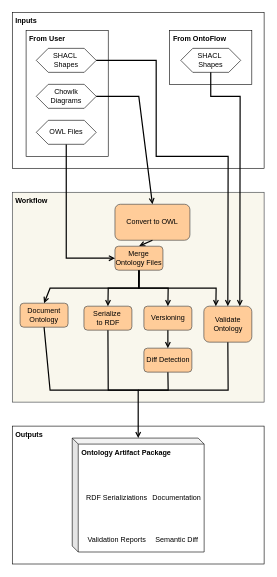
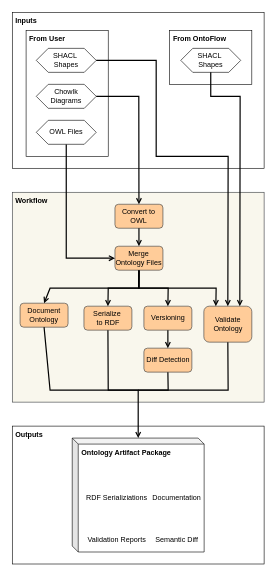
  <mxCell id="0" />
  <mxCell id="1" parent="0" />
  <mxCell id="2" value="&amp;nbsp;Inputs" style="rounded=0;whiteSpace=wrap;html=1;strokeWidth=1;fillColor=#ffffff;align=left;horizontal=1;verticalAlign=top;fontStyle=1" parent="1" vertex="1"><mxGeometry x="20" width="420" height="260" as="geometry" y="20" /></mxCell>
  <mxCell id="3" value="&amp;nbsp;From OntoFlow" style="rounded=0;whiteSpace=wrap;html=1;align=left;fontStyle=1;verticalAlign=top;" vertex="1" parent="1"><mxGeometry x="282.5" y="50" width="137" height="90" as="geometry" /></mxCell>
  <mxCell id="4" value="&amp;nbsp;From User" style="rounded=0;whiteSpace=wrap;html=1;align=left;fontStyle=1;verticalAlign=top;" vertex="1" parent="1"><mxGeometry x="43" y="50" width="137" height="210" as="geometry" /></mxCell>
  <mxCell id="5" value="&amp;nbsp;Workflow" style="rounded=0;whiteSpace=wrap;html=1;fillColor=#f9f7ed;strokeColor=#36393d;verticalAlign=top;align=left;fontStyle=1" parent="1" vertex="1"><mxGeometry x="20" y="320" width="420" height="350" as="geometry" /></mxCell>
  <mxCell id="6" value="Chowlk&lt;br&gt;Diagrams" style="shape=hexagon;perimeter=hexagonPerimeter2;whiteSpace=wrap;html=1;fixedSize=1;" parent="1" vertex="1"><mxGeometry x="60" y="140" width="100" height="40" as="geometry" /></mxCell>
  <mxCell id="7" value="SHACL&amp;nbsp;&lt;br&gt;Shapes" style="shape=hexagon;perimeter=hexagonPerimeter2;whiteSpace=wrap;html=1;fixedSize=1;" parent="1" vertex="1"><mxGeometry x="60" y="80" width="100" height="40" as="geometry" /></mxCell>
- <mxCell id="8" value="Convert to OWL" style="rounded=1;whiteSpace=wrap;html=1;fillColor=#ffcc99;strokeColor=#36393d;" parent="1" vertex="1"><mxGeometry x="191.25" y="340" width="125" height="60" as="geometry" /></mxCell>
+ <mxCell id="8" value="Convert to OWL" style="rounded=1;whiteSpace=wrap;html=1;fillColor=#ffcc99;strokeColor=#36393d;" parent="1" vertex="1"><mxGeometry x="191.25" y="340" width="80" height="40" as="geometry" /></mxCell>
  <mxCell id="9" value="Document&lt;br&gt;Ontology" style="rounded=1;whiteSpace=wrap;html=1;fillColor=#ffcc99;strokeColor=#36393d;" parent="1" vertex="1"><mxGeometry x="33" y="505" width="80" height="40" as="geometry" /></mxCell>
  <mxCell id="10" value="Validate&lt;br&gt;Ontology" style="rounded=1;whiteSpace=wrap;html=1;fillColor=#ffcc99;strokeColor=#36393d;" parent="1" vertex="1"><mxGeometry x="339.5" y="510" width="80" height="60" as="geometry" /></mxCell>
  <mxCell id="11" value="Serialize&amp;nbsp;&lt;br&gt;to RDF" style="rounded=1;whiteSpace=wrap;html=1;fillColor=#ffcc99;strokeColor=#36393d;" parent="1" vertex="1"><mxGeometry x="139.5" y="510" width="80" height="40" as="geometry" /></mxCell>
  <mxCell id="12" value="Versioning" style="rounded=1;whiteSpace=wrap;html=1;strokeColor=#36393d;fillColor=#ffcc99;" parent="1" vertex="1"><mxGeometry x="239.5" y="510" width="80" height="40" as="geometry" /></mxCell>
  <mxCell id="13" value="Diff Detection" style="rounded=1;whiteSpace=wrap;html=1;fillColor=#ffcc99;strokeColor=#36393d;" parent="1" vertex="1"><mxGeometry x="239.5" y="580" width="80" height="40" as="geometry" /></mxCell>
  <mxCell id="14" value="" style="endArrow=open;html=1;exitX=0.5;exitY=1;exitDx=0;exitDy=0;entryX=0.5;entryY=0;entryDx=0;entryDy=0;strokeWidth=2;endFill=0;" parent="1" source="8" target="17" edge="1"><mxGeometry width="50" height="50" relative="1" as="geometry"><mxPoint x="189" y="300" as="sourcePoint" /><mxPoint x="189" y="330" as="targetPoint" /></mxGeometry></mxCell>
  <mxCell id="15" value="" style="endArrow=open;html=1;exitX=0.5;exitY=1;exitDx=0;exitDy=0;entryX=0.5;entryY=0;entryDx=0;entryDy=0;strokeWidth=2;endFill=0;rounded=0;" parent="1" source="17" edge="1"><mxGeometry width="50" height="50" relative="1" as="geometry"><mxPoint x="261.25" y="410" as="sourcePoint" /><mxPoint x="279.5" y="510" as="targetPoint" /><Array as="points"><mxPoint x="231" y="480" /><mxPoint x="280" y="480" /></Array></mxGeometry></mxCell>
  <mxCell id="16" value="" style="endArrow=open;html=1;exitX=0.5;exitY=1;exitDx=0;exitDy=0;strokeWidth=2;endFill=0;entryX=0.25;entryY=0;entryDx=0;entryDy=0;rounded=0;" parent="1" source="17" target="10" edge="1"><mxGeometry width="50" height="50" relative="1" as="geometry"><mxPoint x="271.25" y="420" as="sourcePoint" /><mxPoint x="380" y="490" as="targetPoint" /><Array as="points"><mxPoint x="231" y="480" /><mxPoint x="360" y="480" /></Array></mxGeometry></mxCell>
  <mxCell id="17" value="Merge Ontology Files" style="rounded=1;whiteSpace=wrap;html=1;fillColor=#ffcc99;strokeColor=#36393d;" parent="1" vertex="1"><mxGeometry x="191.25" y="410" width="80" height="40" as="geometry" /></mxCell>
  <mxCell id="18" value="" style="endArrow=open;html=1;strokeWidth=2;endFill=0;entryX=0.5;entryY=0;entryDx=0;entryDy=0;exitX=0.5;exitY=1;exitDx=0;exitDy=0;rounded=0;" parent="1" source="17" target="9" edge="1"><mxGeometry width="50" height="50" relative="1" as="geometry"><mxPoint x="231.25" y="450" as="sourcePoint" /><mxPoint x="83" y="510" as="targetPoint" /><Array as="points"><mxPoint x="231" y="480" /><mxPoint x="83" y="480" /></Array></mxGeometry></mxCell>
  <mxCell id="19" value="" style="endArrow=open;html=1;exitX=0.5;exitY=1;exitDx=0;exitDy=0;strokeWidth=2;endFill=0;entryX=0.5;entryY=0;entryDx=0;entryDy=0;rounded=0;" parent="1" source="17" target="11" edge="1"><mxGeometry width="50" height="50" relative="1" as="geometry"><mxPoint x="231.25" y="450" as="sourcePoint" /><mxPoint x="179.5" y="510" as="targetPoint" /><Array as="points"><mxPoint x="231" y="480" /><mxPoint x="180" y="480" /></Array></mxGeometry></mxCell>
  <mxCell id="20" value="" style="endArrow=open;html=1;exitX=0.5;exitY=1;exitDx=0;exitDy=0;entryX=0.5;entryY=0;entryDx=0;entryDy=0;strokeWidth=2;endFill=0;" parent="1" source="12" target="13" edge="1"><mxGeometry width="50" height="50" relative="1" as="geometry"><mxPoint x="241.25" y="390" as="sourcePoint" /><mxPoint x="241.25" y="420" as="targetPoint" /></mxGeometry></mxCell>
  <mxCell id="21" value="" style="endArrow=none;html=1;strokeWidth=2;endFill=0;rounded=0;exitX=0.5;exitY=1;exitDx=0;exitDy=0;" parent="1" source="11" edge="1"><mxGeometry width="50" height="50" relative="1" as="geometry"><mxPoint x="93" y="560" as="sourcePoint" /><mxPoint x="230" y="650" as="targetPoint" /><Array as="points"><mxPoint x="180" y="650" /><mxPoint x="230" y="650" /></Array></mxGeometry></mxCell>
  <mxCell id="22" value="" style="endArrow=none;html=1;strokeWidth=2;endFill=0;rounded=0;exitX=0.5;exitY=1;exitDx=0;exitDy=0;" parent="1" source="13" edge="1"><mxGeometry width="50" height="50" relative="1" as="geometry"><mxPoint x="189.5" y="560" as="sourcePoint" /><mxPoint x="230" y="650" as="targetPoint" /><Array as="points"><mxPoint x="280" y="650" /><mxPoint x="230" y="650" /></Array></mxGeometry></mxCell>
  <mxCell id="23" value="" style="endArrow=none;html=1;strokeWidth=2;endFill=0;rounded=0;exitX=0.5;exitY=1;exitDx=0;exitDy=0;" parent="1" source="10" edge="1"><mxGeometry width="50" height="50" relative="1" as="geometry"><mxPoint x="289.5" y="630" as="sourcePoint" /><mxPoint x="230" y="650" as="targetPoint" /><Array as="points"><mxPoint x="380" y="650" /><mxPoint x="230" y="650" /></Array></mxGeometry></mxCell>
  <mxCell id="24" value="" style="endArrow=open;html=1;exitX=1;exitY=0.5;exitDx=0;exitDy=0;entryX=0.5;entryY=0;entryDx=0;entryDy=0;strokeWidth=2;endFill=0;rounded=0;" parent="1" source="6" target="8" edge="1"><mxGeometry width="50" height="50" relative="1" as="geometry"><mxPoint x="241.25" y="370" as="sourcePoint" /><mxPoint x="241.25" y="400" as="targetPoint" /><Array as="points"><mxPoint x="231" y="160" /></Array></mxGeometry></mxCell>
  <mxCell id="25" value="" style="endArrow=open;html=1;exitX=1;exitY=0.5;exitDx=0;exitDy=0;entryX=0.5;entryY=0;entryDx=0;entryDy=0;strokeWidth=2;endFill=0;rounded=0;" parent="1" source="7" target="10" edge="1"><mxGeometry width="50" height="50" relative="1" as="geometry"><mxPoint x="350" y="280" as="sourcePoint" /><mxPoint x="271.25" y="410" as="targetPoint" /><Array as="points"><mxPoint x="260" y="100" /><mxPoint x="260" y="260" /><mxPoint x="380" y="260" /></Array></mxGeometry></mxCell>
  <mxCell id="26" value="" style="endArrow=open;html=1;strokeWidth=2;endFill=0;rounded=0;entryX=0;entryY=0.5;entryDx=0;entryDy=0;exitX=0.5;exitY=1;exitDx=0;exitDy=0;" parent="1" source="27" target="17" edge="1"><mxGeometry width="50" height="50" relative="1" as="geometry"><mxPoint x="109.559" y="260" as="sourcePoint" /><mxPoint x="180" y="410" as="targetPoint" /><Array as="points"><mxPoint x="110" y="430" /></Array></mxGeometry></mxCell>
  <mxCell id="27" value="OWL Files" style="shape=hexagon;perimeter=hexagonPerimeter2;whiteSpace=wrap;html=1;fixedSize=1;" vertex="1" parent="1"><mxGeometry x="60" y="200" width="100" height="40" as="geometry" /></mxCell>
  <mxCell id="28" value="SHACL&amp;nbsp;&lt;br&gt;Shapes" style="shape=hexagon;perimeter=hexagonPerimeter2;whiteSpace=wrap;html=1;fixedSize=1;" vertex="1" parent="1"><mxGeometry x="301" y="80" width="100" height="40" as="geometry" /></mxCell>
  <mxCell id="29" value="" style="endArrow=open;html=1;exitX=0.5;exitY=1;exitDx=0;exitDy=0;strokeWidth=2;endFill=0;rounded=0;entryX=0.75;entryY=0;entryDx=0;entryDy=0;" edge="1" parent="1" source="28" target="10"><mxGeometry width="50" height="50" relative="1" as="geometry"><mxPoint x="170" y="170" as="sourcePoint" /><mxPoint x="241.25" y="330" as="targetPoint" /><Array as="points"><mxPoint x="351" y="160" /><mxPoint x="400" y="160" /></Array></mxGeometry></mxCell>
  <mxCell id="30" value="&amp;nbsp;Outputs" style="rounded=0;whiteSpace=wrap;html=1;strokeWidth=1;fillColor=#ffffff;align=left;horizontal=1;verticalAlign=top;fontStyle=1" vertex="1" parent="1"><mxGeometry x="20" y="710" width="420" height="230" as="geometry" /></mxCell>
  <mxCell id="31" value="&amp;nbsp;Ontology Artifact Package" style="shape=cube;whiteSpace=wrap;html=1;boundedLbl=1;backgroundOutline=1;darkOpacity=0.05;darkOpacity2=0.1;size=10;verticalAlign=top;align=left;fontStyle=1" parent="1" vertex="1"><mxGeometry x="120" y="730" width="220" height="190" as="geometry" /></mxCell>
  <mxCell id="32" value="" style="group" parent="1" vertex="1" connectable="0"><mxGeometry x="174" y="770" width="145" height="115" as="geometry" /></mxCell>
  <mxCell id="33" value="RDF Serializiations" style="shape=image;html=1;verticalAlign=top;verticalLabelPosition=bottom;labelBackgroundColor=#ffffff;imageAspect=0;aspect=fixed;image=https://cdn2.iconfinder.com/data/icons/picol-vector/32/rdf_document-128.png" parent="32" vertex="1"><mxGeometry y="5" width="40" height="40" as="geometry" /></mxCell>
  <mxCell id="34" value="Documentation" style="shape=image;html=1;verticalAlign=top;verticalLabelPosition=bottom;labelBackgroundColor=#ffffff;imageAspect=0;aspect=fixed;image=https://cdn4.iconfinder.com/data/icons/documents-42/512/document_file_paper_page-31-128.png;spacingBottom=0;align=center;spacingLeft=0;spacing=-3;" parent="32" vertex="1"><mxGeometry x="95" width="50" height="50" as="geometry" /></mxCell>
  <mxCell id="35" value="Validation Reports&lt;br&gt;" style="shape=image;html=1;verticalAlign=top;verticalLabelPosition=bottom;labelBackgroundColor=#ffffff;imageAspect=0;aspect=fixed;image=https://cdn2.iconfinder.com/data/icons/picol-vector/32/rdf_document-128.png" parent="32" vertex="1"><mxGeometry y="75" width="40" height="40" as="geometry" /></mxCell>
  <mxCell id="36" value="Semantic Diff" style="shape=image;html=1;verticalAlign=top;verticalLabelPosition=bottom;labelBackgroundColor=#ffffff;imageAspect=0;aspect=fixed;image=https://cdn2.iconfinder.com/data/icons/picol-vector/32/rdf_document-128.png" parent="32" vertex="1"><mxGeometry x="100" y="75" width="40" height="40" as="geometry" /></mxCell>
  <mxCell id="37" value="" style="endArrow=open;html=1;strokeWidth=2;endFill=0;exitX=0.5;exitY=1;exitDx=0;exitDy=0;rounded=0;" parent="1" source="9" target="31" edge="1"><mxGeometry width="50" height="50" relative="1" as="geometry"><mxPoint x="197.25" y="595" as="sourcePoint" /><mxPoint x="230" y="720" as="targetPoint" /><Array as="points"><mxPoint x="83" y="650" /><mxPoint x="230" y="650" /></Array></mxGeometry></mxCell>
